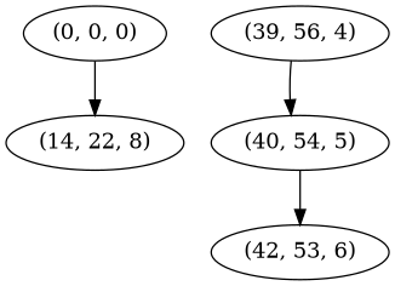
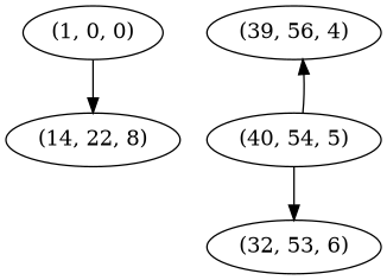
  digraph {
    n1 [label="(14, 22, 8)"]
-   "(0, 0, 0)"
+   "(0, 0, 0)" [label="(1, 0, 0)"]
    "(39, 56, 4)"
    "(40, 54, 5)"
-   "(42, 53, 6)"
+   "(42, 53, 6)" [label="(32, 53, 6)"]
    "(0, 0, 0)" -> n1
-   "(39, 56, 4)" -> "(40, 54, 5)"
+   "(40, 54, 5)" -> "(39, 56, 4)"
    "(40, 54, 5)" -> "(42, 53, 6)"
  }
